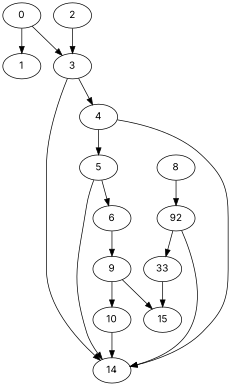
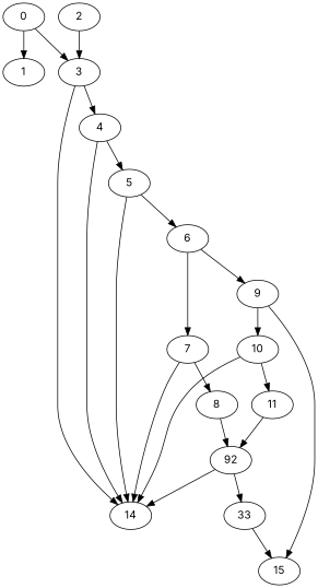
  digraph {
    fontname=Inter
    node [fontname=Inter]
    edge [fontname=Inter]
    0
    1
    3
    4
    14
    2
    5
    6
+   7
    9
    8
    10
    15
    n14 [label=92]
    n15 [label=33]
+   11
    0 -> 1
    0 -> 3
    3 -> 4
    3 -> 14
    4 -> 14
    4 -> 5
    2 -> 3
    5 -> 14
    5 -> 6
+   6 -> 7
    6 -> 9
+   7 -> 14
+   7 -> 8
    9 -> 10
    9 -> 15
    8 -> n14
    10 -> 14
+   10 -> 11
    n14 -> 14
    n14 -> n15
    n15 -> 15
+   11 -> n14
  }
